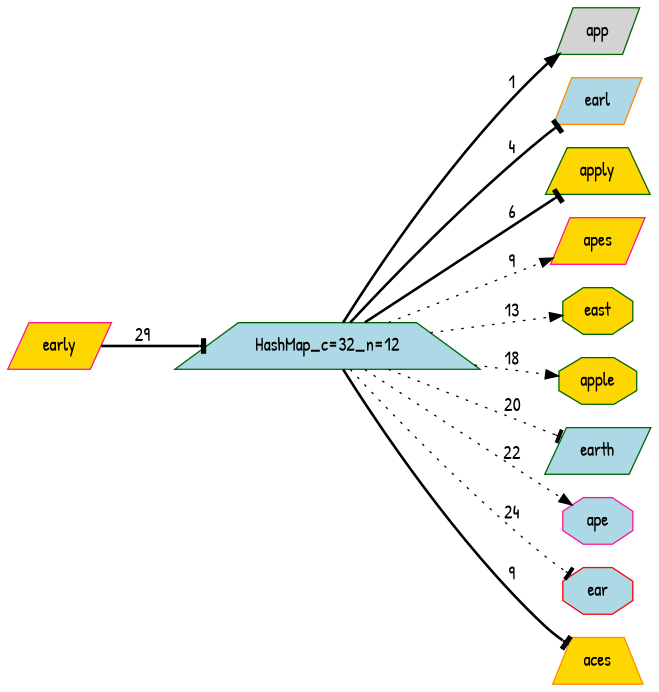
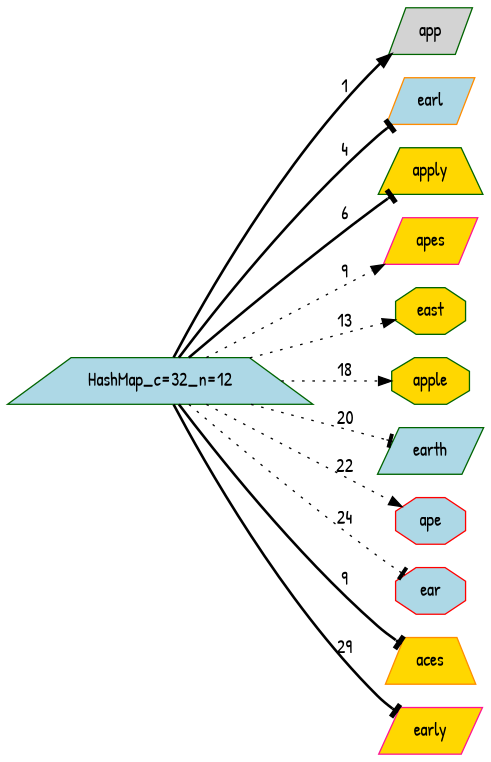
  digraph {
    fontname="Patrick Hand"
    rankdir=LR
    node [color=darkgreen fillcolor=gold fontname="Patrick Hand" shape=parallelogram style=filled]
    edge [arrowhead=tee fontname="Patrick Hand" style=dotted]
    "HashMap_c=32_n=12" [fillcolor=lightblue shape=trapezium]
    app [fillcolor=lightgrey]
    earl [color=darkorange fillcolor=lightblue]
    apply [shape=trapezium]
    apes [color=deeppink]
    east [shape=octagon]
    apple [shape=octagon]
    earth [fillcolor=lightblue]
-   ape [color=deeppink fillcolor=lightblue shape=octagon]
+   ape [color=red fillcolor=lightblue shape=octagon]
    ear [color=red fillcolor=lightblue shape=octagon]
    aces [color=darkorange shape=trapezium]
    early [color=deeppink]
    "HashMap_c=32_n=12" -> app [arrowhead=normal label=1 style=bold]
    "HashMap_c=32_n=12" -> earl [label=4 style=bold]
    "HashMap_c=32_n=12" -> apply [label=6 style=bold]
    "HashMap_c=32_n=12" -> apes [arrowhead=normal label=9]
    "HashMap_c=32_n=12" -> east [arrowhead=normal label=13]
    "HashMap_c=32_n=12" -> apple [arrowhead=normal label=18]
    "HashMap_c=32_n=12" -> earth [label=20]
    "HashMap_c=32_n=12" -> ape [arrowhead=normal label=22]
    "HashMap_c=32_n=12" -> ear [label=24]
    "HashMap_c=32_n=12" -> aces [label=9 style=bold]
-   early -> "HashMap_c=32_n=12" [label=29 style=bold]
+   "HashMap_c=32_n=12" -> early [label=29 style=bold]
  }
